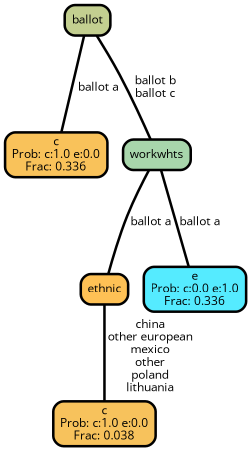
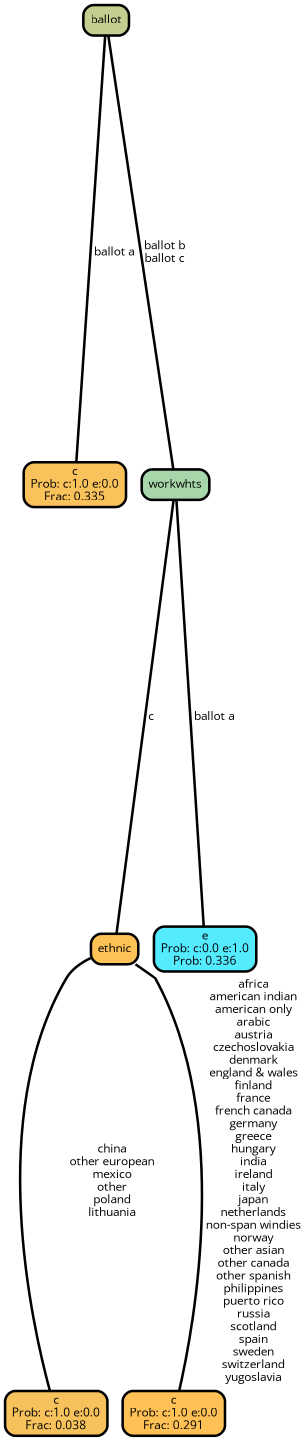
  graph {
    fontname="Open Sans"
    ranksep="0 equally"
    splines=straight
    node [color=black fontcolor=black fontname="Open Sans" penwidth=3 shape=box style="filled, rounded"]
    edge [color=black fontname="Open Sans" penwidth=3]
-   n1 [fillcolor="#f9c25a" label="c\nProb: c:1.0 e:0.0\nFrac: 0.336"]
+   n1 [fillcolor="#f9c25a" label="c\nProb: c:1.0 e:0.0\nFrac: 0.335"]
    n2 [fillcolor="#c3cf90" label=ballot]
    n3 [fillcolor="#a8d6ab" label=workwhts]
    n4 [fillcolor="#fec155" label=ethnic]
-   n5 [fillcolor="#55ebff" label="e\nProb: c:0.0 e:1.0\nFrac: 0.336"]
+   n5 [fillcolor="#55ebff" label="e\nProb: c:0.0 e:1.0\nProb: 0.336"]
    n6 [fillcolor="#f7c25c" label="c\nProb: c:1.0 e:0.0\nFrac: 0.038"]
+   n7 [fillcolor="#ffc155" label="c\nProb: c:1.0 e:0.0\nFrac: 0.291"]
    subgraph sub_1 {
      rank=same
    }
    n2 -- n1 [label=" ballot a"]
    n2 -- n3 [label=" ballot b\n ballot c"]
-   n3 -- n4 [label=" ballot a"]
+   n3 -- n4 [label=" c"]
    n3 -- n5 [label=" ballot a"]
    n4 -- n6 [label=" china\n other european\n mexico\n other\n poland\n lithuania"]
+   n4 -- n7 [label=" africa\n american indian\n american only\n arabic\n austria\n czechoslovakia\n denmark\n england & wales\n finland\n france\n french canada\n germany\n greece\n hungary\n india\n ireland\n italy\n japan\n netherlands\n non-span windies\n norway\n other asian\n other canada\n other spanish\n philippines\n puerto rico\n russia\n scotland\n spain\n sweden\n switzerland\n yugoslavia"]
  }
